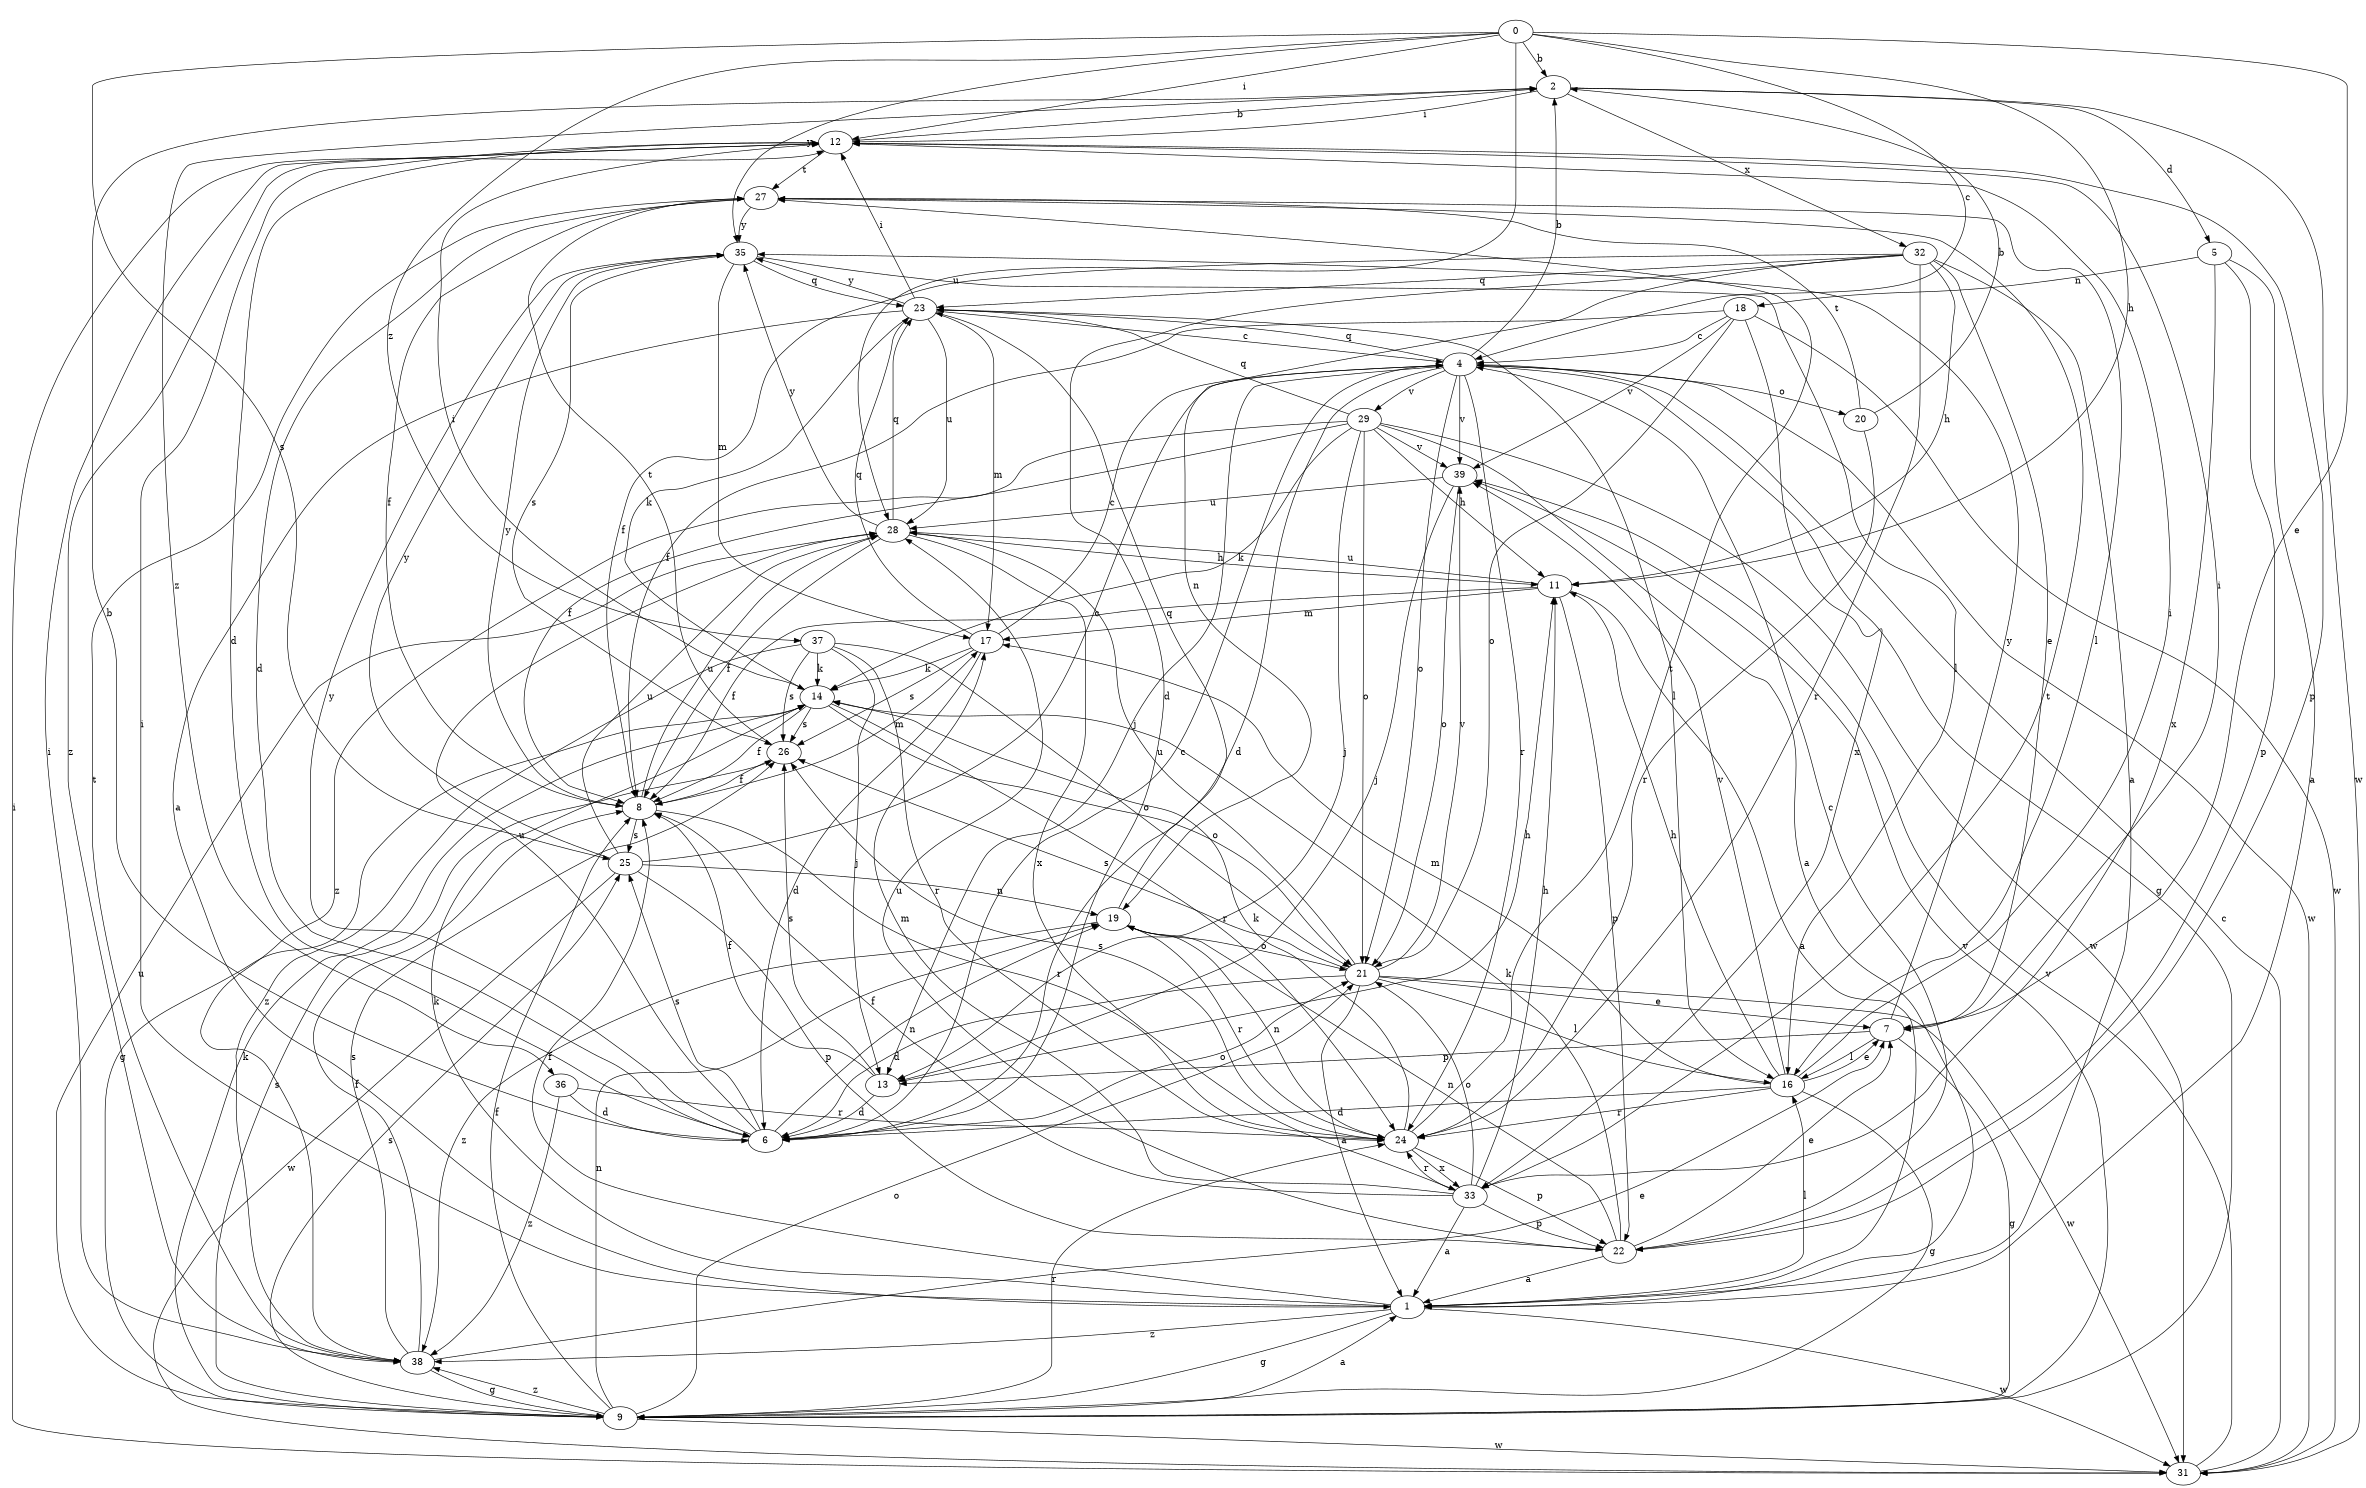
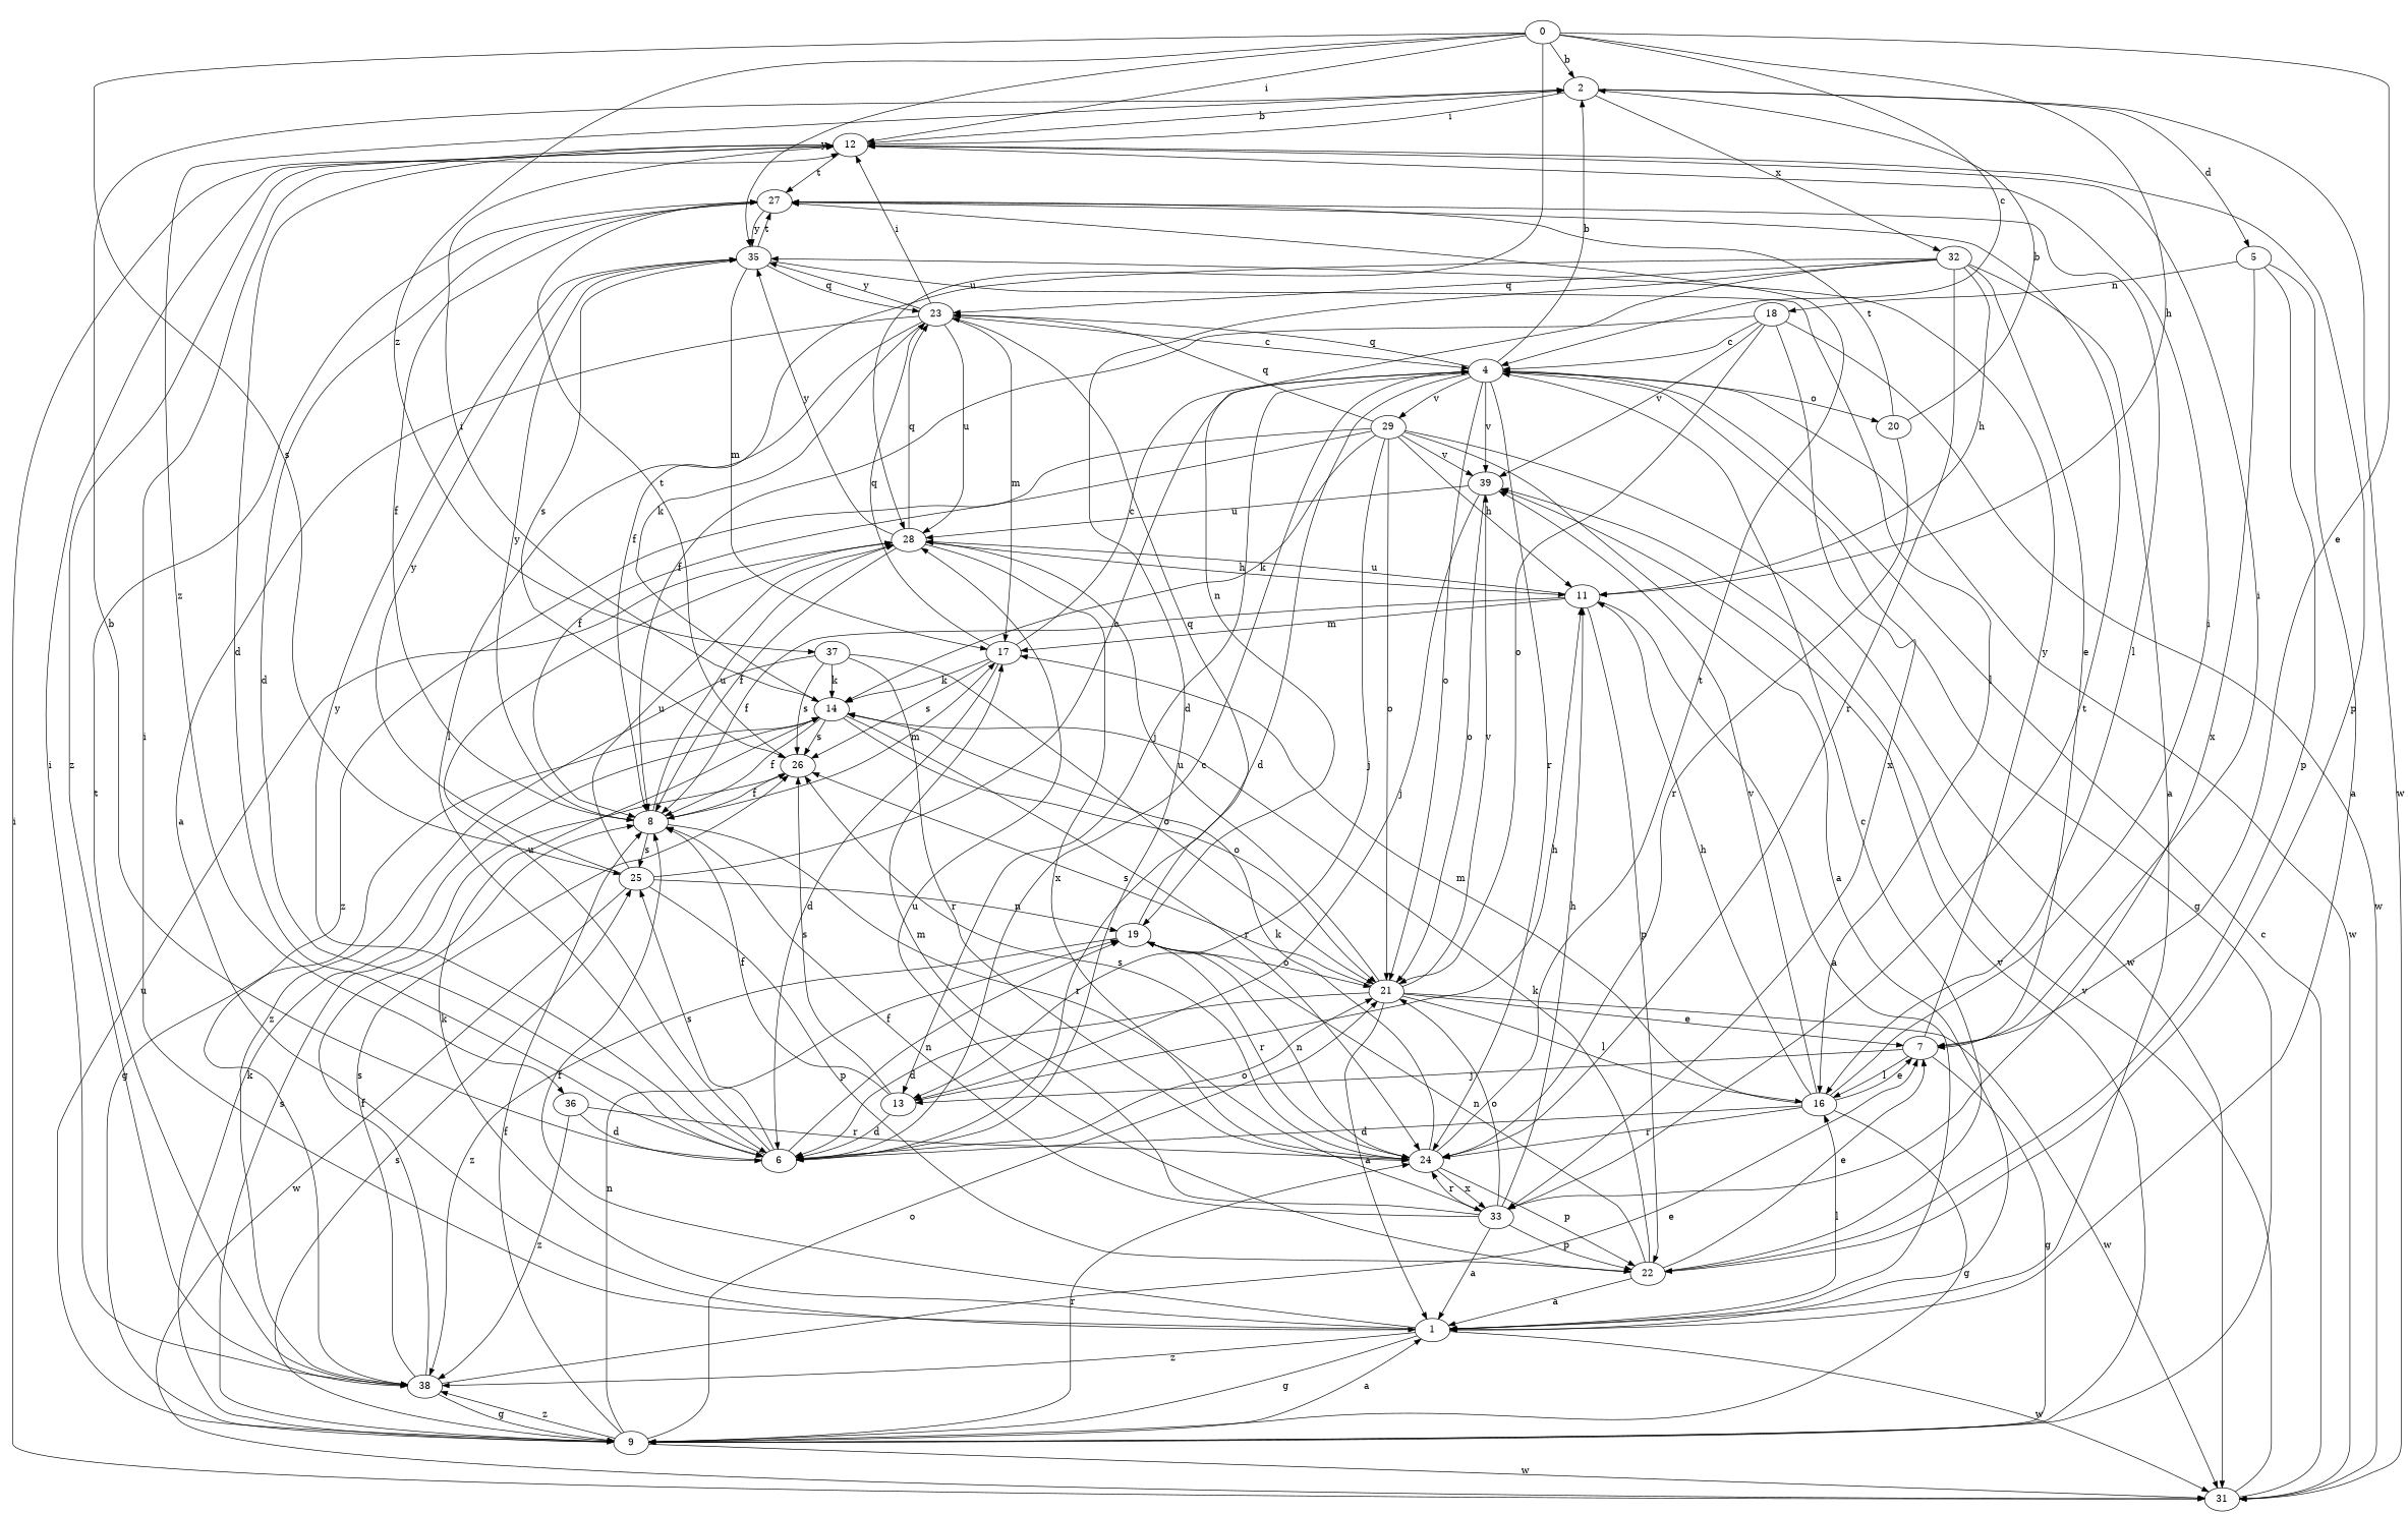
  strict digraph {
    0
    2
    4
    7
    11
    12
    25
    28
    35
    37
    36
    31
    5
    32
    9
    6
    13
    20
    21
    23
    24
    29
    n23 [label=39]
    16
    1
    8
    22
    17
    38
    27
    19
    33
    26
    14
    18
    0 -> 2 [label=b]
    0 -> 4 [label=c]
    0 -> 7 [label=e]
    0 -> 11 [label=h]
    0 -> 12 [label=i]
    0 -> 25 [label=s]
    0 -> 28 [label=u]
    0 -> 35 [label=y]
    0 -> 37 [label=z]
    2 -> 12 [label=i]
    2 -> 36 [label=z]
    2 -> 31 [label=w]
    2 -> 5 [label=d]
    2 -> 32 [label=x]
    4 -> 2 [label=b]
    4 -> 31 [label=w]
    4 -> 9 [label=g]
    4 -> 6 [label=d]
    4 -> 13 [label=j]
    4 -> 20 [label=o]
    4 -> 21 [label=o]
    4 -> 23 [label=q]
    4 -> 24 [label=r]
    4 -> 29 [label=v]
    4 -> n23 [label=v]
    7 -> 12 [label=i]
    7 -> 35 [label=y]
    7 -> 9 [label=g]
-   7 -> 13 [label=p]
+   7 -> 13 [label=j]
    7 -> 16 [label=l]
    11 -> 28 [label=u]
    11 -> 1 [label=a]
    11 -> 8 [label=f]
    11 -> 22 [label=p]
    11 -> 17 [label=m]
    12 -> 2 [label=b]
    12 -> 6 [label=d]
    12 -> 22 [label=p]
    12 -> 38 [label=z]
    12 -> 27 [label=t]
    25 -> 4 [label=c]
    25 -> 28 [label=u]
    25 -> 35 [label=y]
    25 -> 31 [label=w]
    25 -> 22 [label=p]
    25 -> 19 [label=n]
    28 -> 11 [label=h]
    28 -> 35 [label=y]
    28 -> 23 [label=q]
    28 -> 8 [label=f]
    28 -> 33 [label=x]
    35 -> 23 [label=q]
    35 -> 16 [label=l]
    35 -> 17 [label=m]
+   35 -> 27 [label=t]
    35 -> 26 [label=s]
-   37 -> 13 [label=j]
    37 -> 21 [label=o]
    37 -> 24 [label=r]
    37 -> 38 [label=z]
    37 -> 26 [label=s]
    37 -> 14 [label=k]
    36 -> 6 [label=d]
    36 -> 24 [label=r]
    36 -> 38 [label=z]
    31 -> 4 [label=c]
    31 -> 12 [label=i]
    31 -> n23 [label=v]
    5 -> 1 [label=a]
    5 -> 22 [label=p]
    5 -> 33 [label=x]
    5 -> 18 [label=n]
    32 -> 7 [label=e]
    32 -> 11 [label=h]
    32 -> 6 [label=d]
    32 -> 23 [label=q]
    32 -> 24 [label=r]
    32 -> 1 [label=a]
    32 -> 8 [label=f]
    32 -> 19 [label=n]
    9 -> 25 [label=s]
    9 -> 28 [label=u]
    9 -> 31 [label=w]
    9 -> 21 [label=o]
    9 -> 24 [label=r]
    9 -> n23 [label=v]
    9 -> 1 [label=a]
    9 -> 8 [label=f]
    9 -> 38 [label=z]
    9 -> 19 [label=n]
    9 -> 26 [label=s]
    9 -> 14 [label=k]
    6 -> 2 [label=b]
    6 -> 4 [label=c]
    6 -> 25 [label=s]
    6 -> 28 [label=u]
    6 -> 35 [label=y]
    6 -> 21 [label=o]
    6 -> 19 [label=n]
    13 -> 11 [label=h]
    13 -> 6 [label=d]
    13 -> 8 [label=f]
    13 -> 26 [label=s]
    20 -> 2 [label=b]
    20 -> 24 [label=r]
    20 -> 27 [label=t]
    21 -> 7 [label=e]
    21 -> 28 [label=u]
    21 -> 31 [label=w]
    21 -> 6 [label=d]
    21 -> n23 [label=v]
    21 -> 16 [label=l]
    21 -> 1 [label=a]
    21 -> 26 [label=s]
    23 -> 4 [label=c]
    23 -> 12 [label=i]
    23 -> 28 [label=u]
    23 -> 35 [label=y]
-   23 -> 16 [label=l]
+   23 -> 6 [label=l]
    23 -> 1 [label=a]
    23 -> 17 [label=m]
    23 -> 14 [label=k]
    24 -> 22 [label=p]
    24 -> 27 [label=t]
    24 -> 19 [label=n]
    24 -> 33 [label=x]
    24 -> 26 [label=s]
    24 -> 14 [label=k]
    29 -> 11 [label=h]
    29 -> 31 [label=w]
    29 -> 13 [label=j]
    29 -> 21 [label=o]
    29 -> 23 [label=q]
    29 -> n23 [label=v]
    29 -> 1 [label=a]
    29 -> 8 [label=f]
    29 -> 38 [label=z]
    29 -> 14 [label=k]
    n23 -> 28 [label=u]
    n23 -> 13 [label=j]
    n23 -> 21 [label=o]
    16 -> 7 [label=e]
    16 -> 11 [label=h]
    16 -> 12 [label=i]
    16 -> 9 [label=g]
    16 -> 6 [label=d]
    16 -> 24 [label=r]
    16 -> n23 [label=v]
    16 -> 17 [label=m]
    1 -> 12 [label=i]
    1 -> 31 [label=w]
    1 -> 9 [label=g]
    1 -> 16 [label=l]
    1 -> 8 [label=f]
    1 -> 38 [label=z]
    1 -> 14 [label=k]
    8 -> 25 [label=s]
    8 -> 28 [label=u]
    8 -> 35 [label=y]
    8 -> 24 [label=r]
    8 -> 17 [label=m]
    22 -> 4 [label=c]
    22 -> 7 [label=e]
    22 -> 28 [label=u]
    22 -> 1 [label=a]
    22 -> 19 [label=n]
    22 -> 14 [label=k]
    17 -> 4 [label=c]
    17 -> 6 [label=d]
    17 -> 23 [label=q]
    17 -> 26 [label=s]
    17 -> 14 [label=k]
    38 -> 7 [label=e]
    38 -> 12 [label=i]
    38 -> 9 [label=g]
    38 -> 8 [label=f]
    38 -> 27 [label=t]
    38 -> 26 [label=s]
    27 -> 35 [label=y]
    27 -> 6 [label=d]
    27 -> 16 [label=l]
    27 -> 8 [label=f]
    19 -> 21 [label=o]
    19 -> 23 [label=q]
    19 -> 24 [label=r]
    19 -> 38 [label=z]
    33 -> 11 [label=h]
    33 -> 21 [label=o]
    33 -> 24 [label=r]
    33 -> 1 [label=a]
    33 -> 8 [label=f]
    33 -> 22 [label=p]
    33 -> 17 [label=m]
    33 -> 27 [label=t]
    26 -> 8 [label=f]
    26 -> 27 [label=t]
    14 -> 12 [label=i]
    14 -> 9 [label=g]
    14 -> 21 [label=o]
    14 -> 24 [label=r]
    14 -> 8 [label=f]
    14 -> 26 [label=s]
    18 -> 4 [label=c]
    18 -> 31 [label=w]
    18 -> 21 [label=o]
    18 -> n23 [label=v]
    18 -> 8 [label=f]
    18 -> 33 [label=x]
  }
